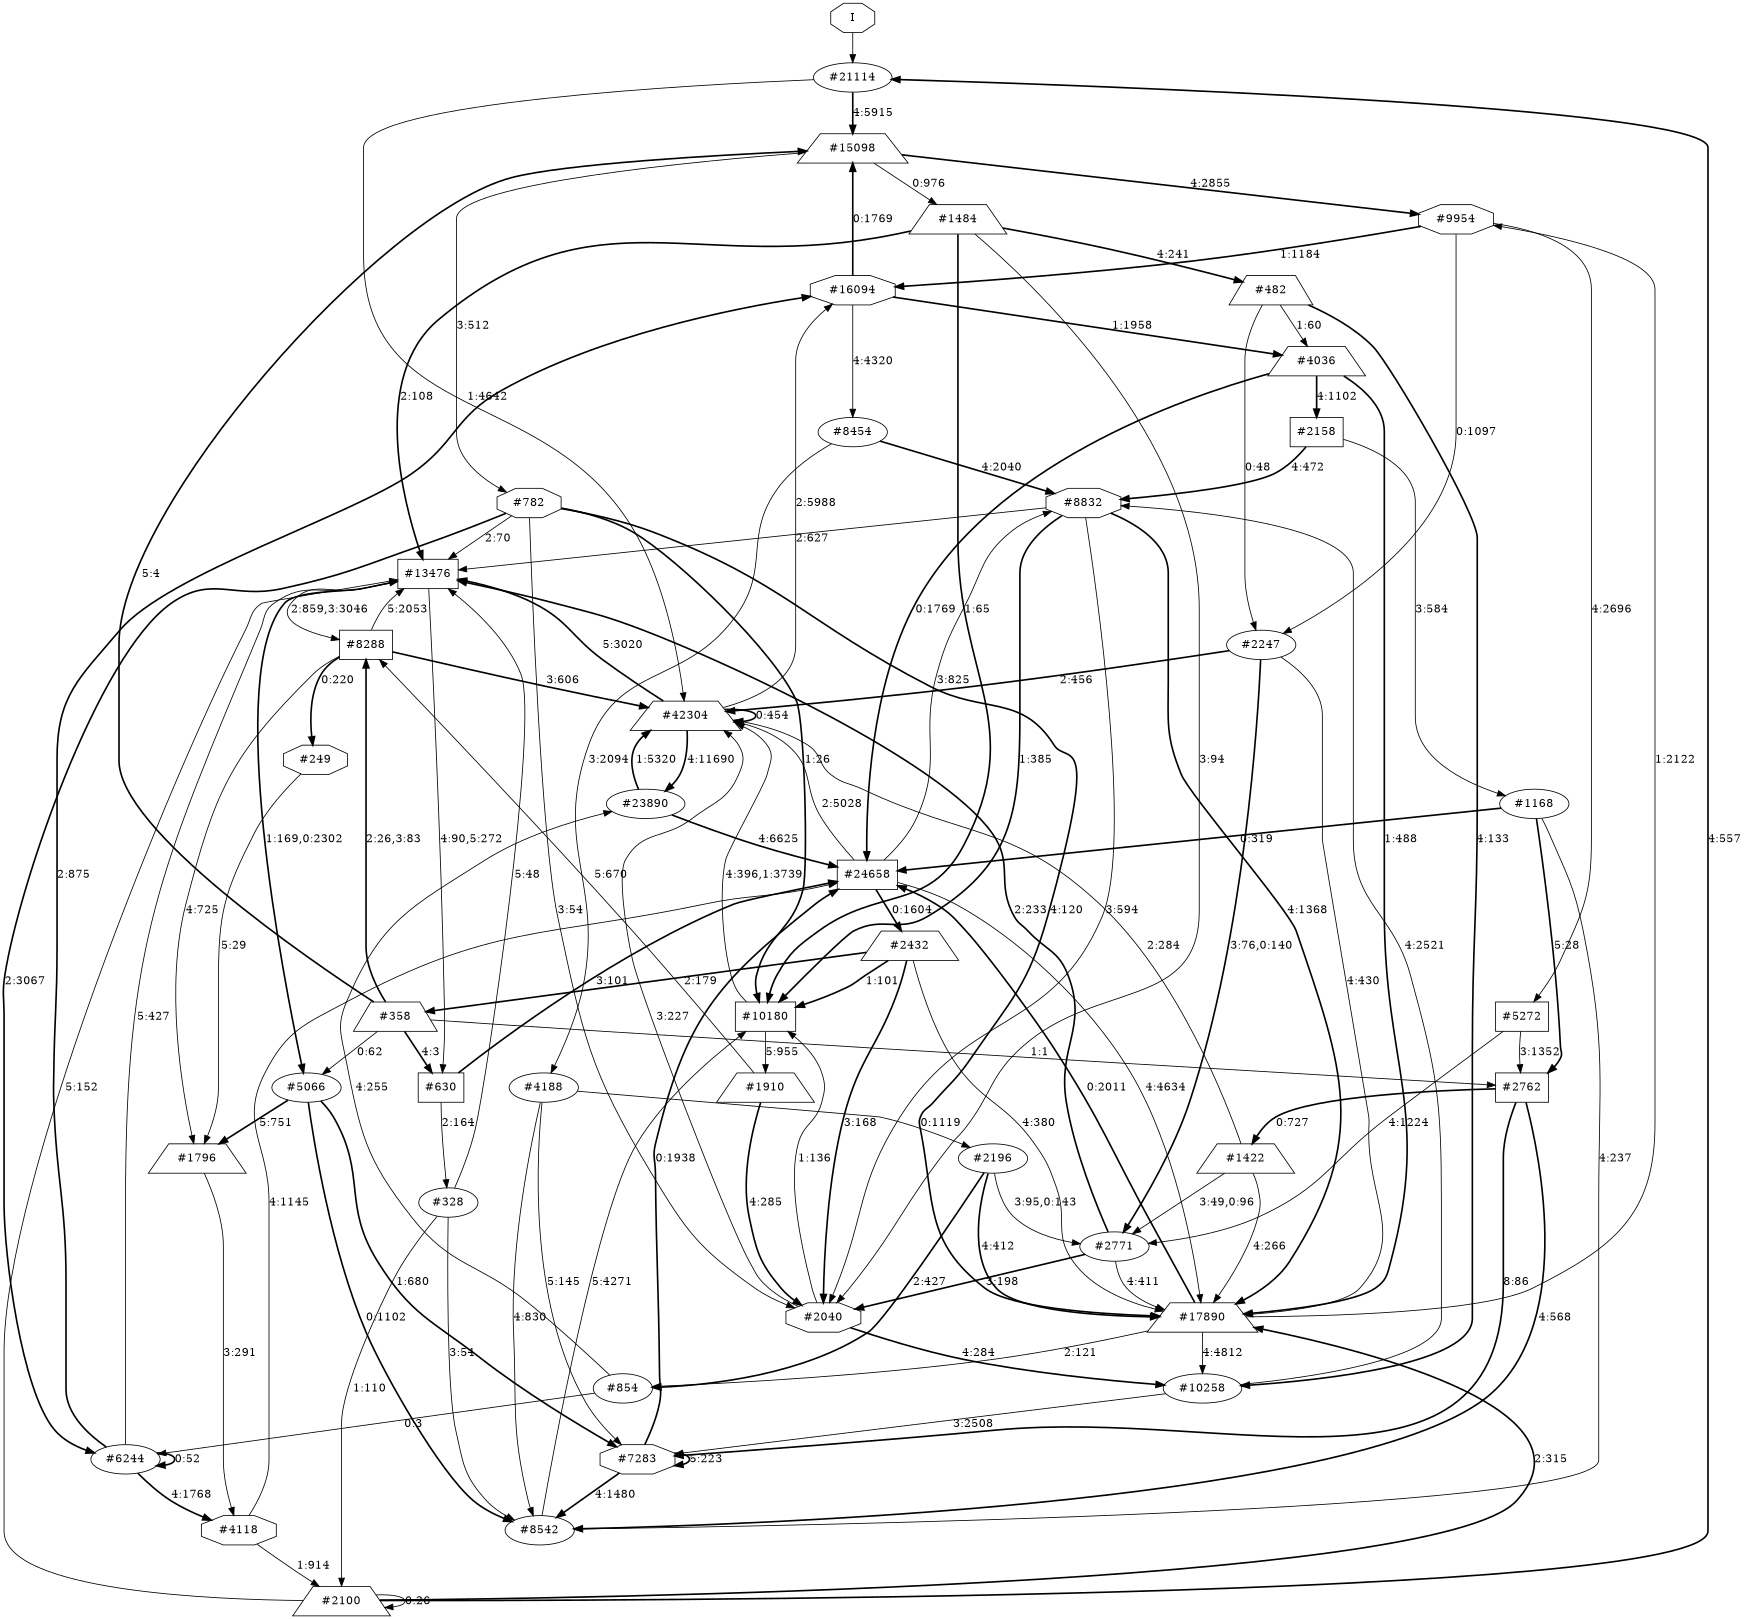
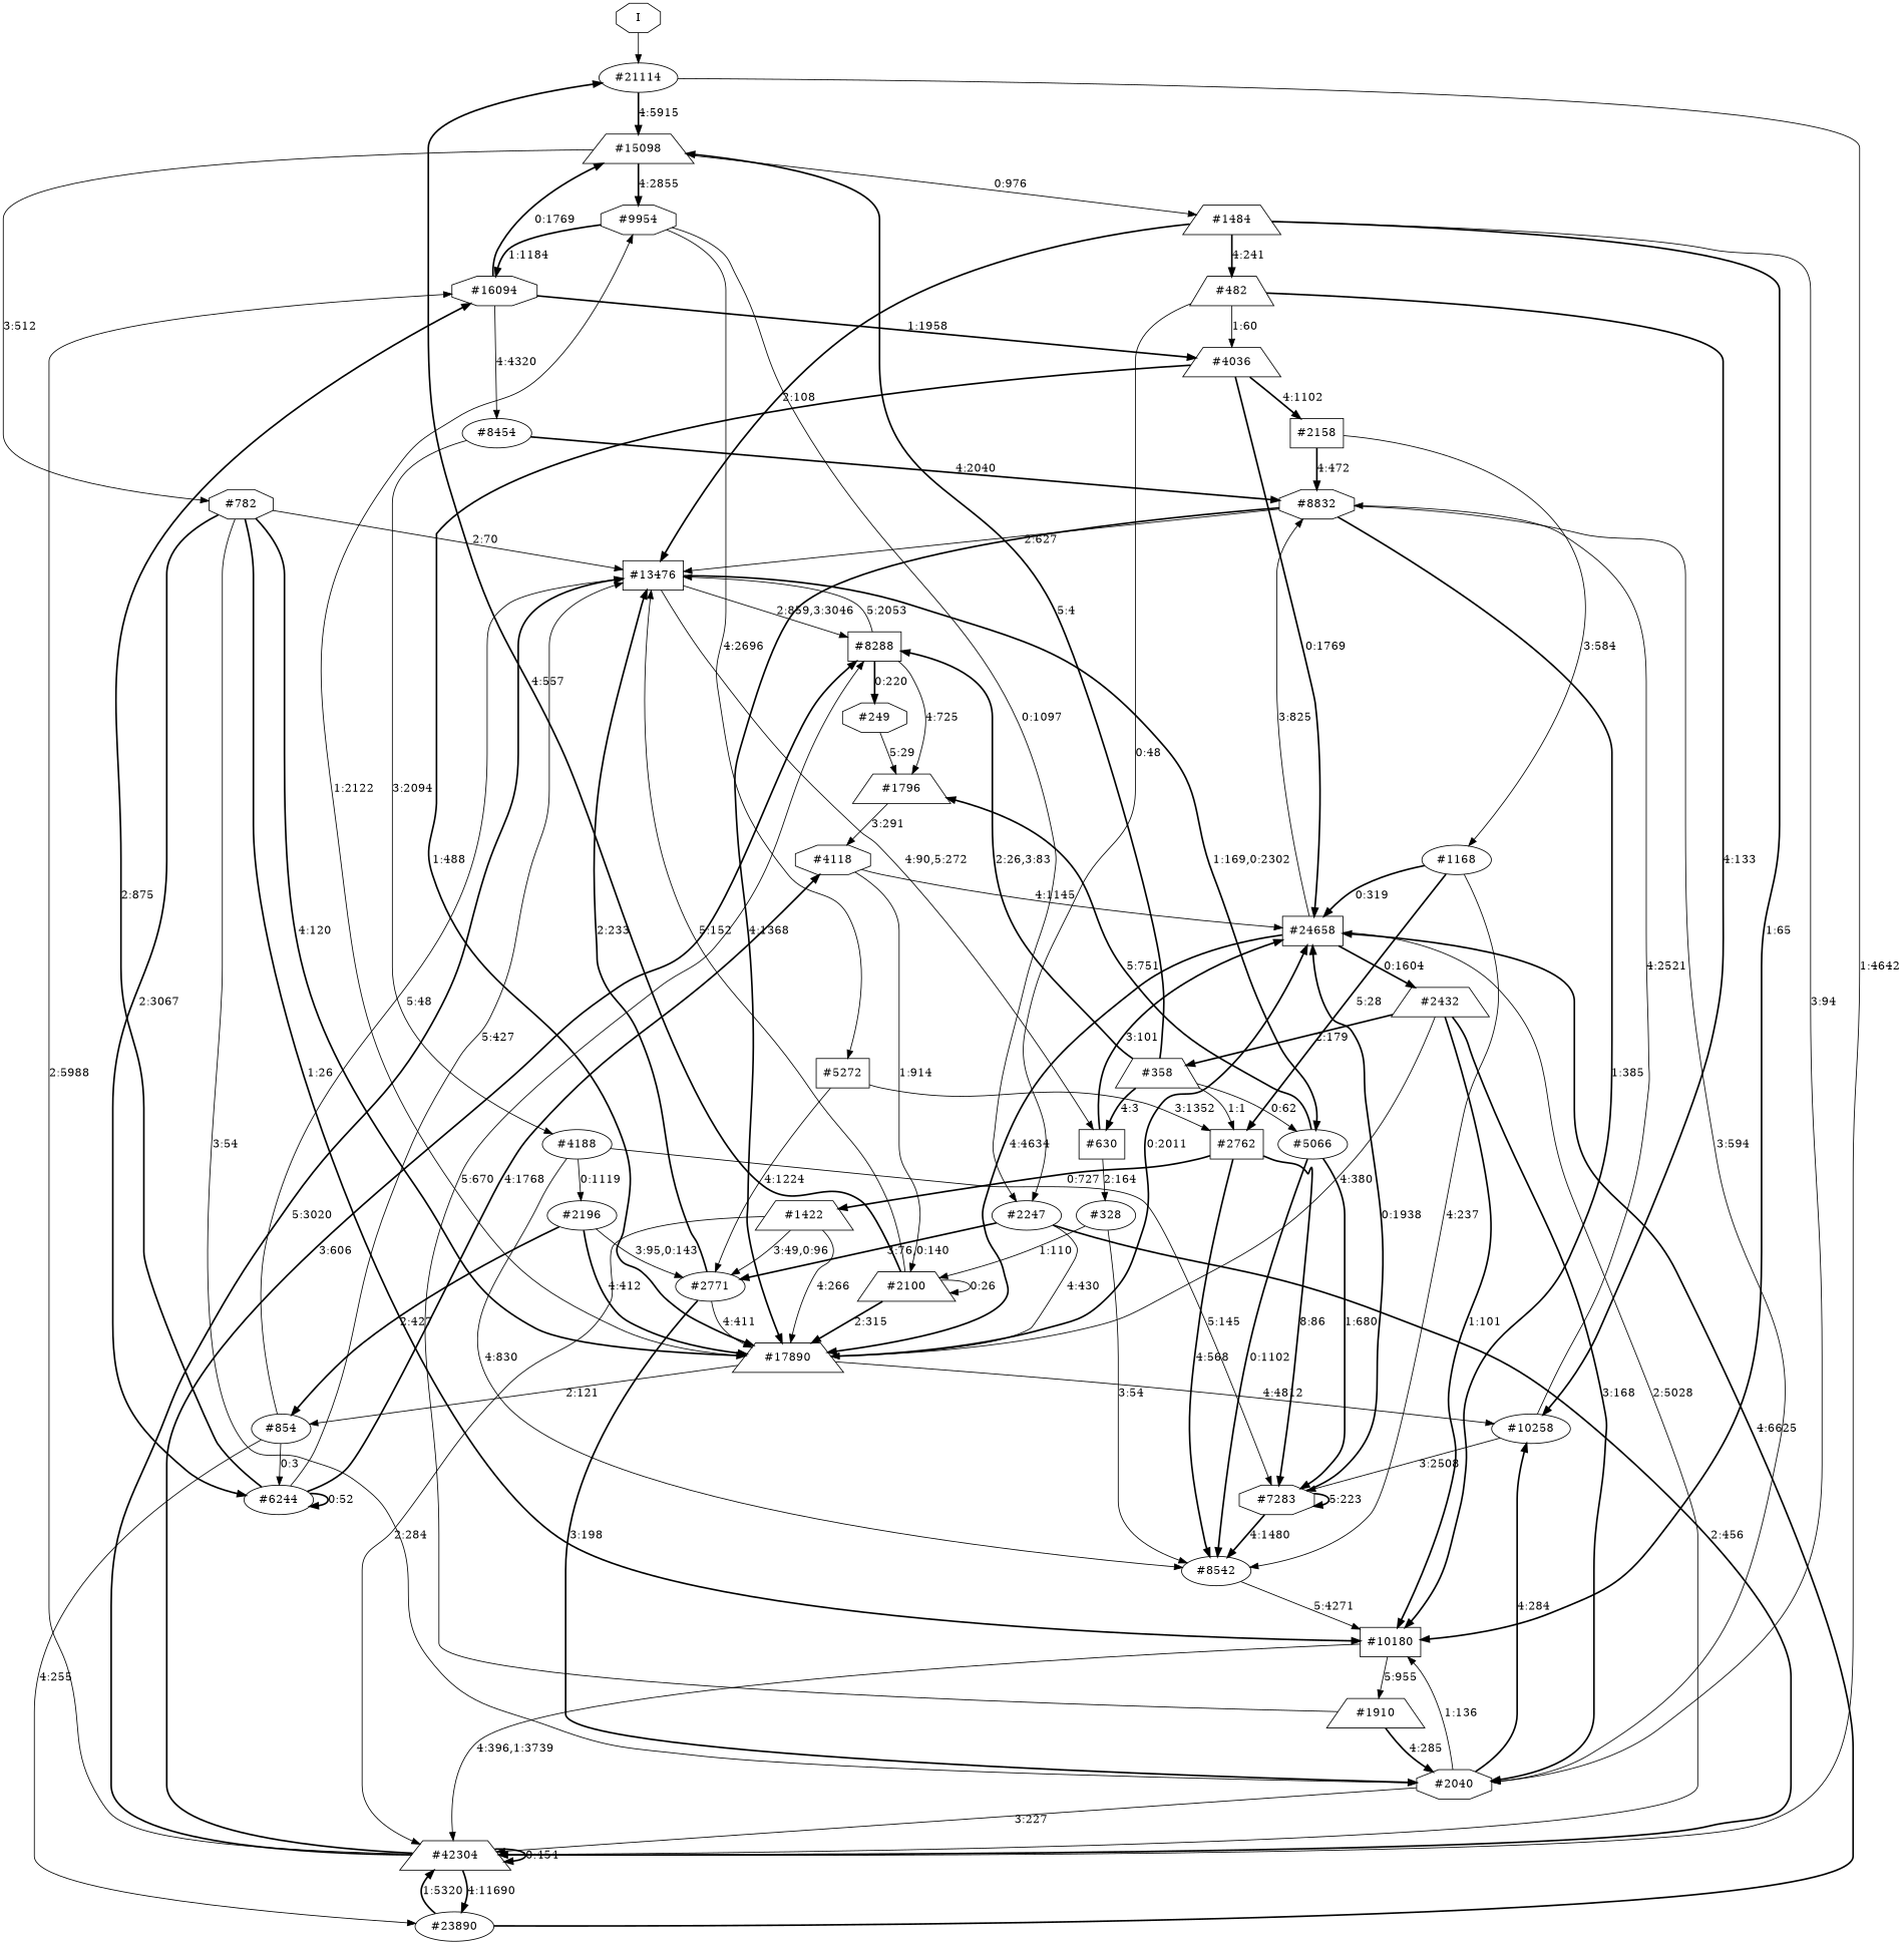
  digraph {
    node [shape=ellipse]
    edge [style=solid]
    n1 [label="#21114"]
    n2 [label="#15098" shape=trapezium]
    n3 [label="#42304" shape=trapezium]
    n4 [label="#9954" shape=octagon]
    n5 [label="#1484" shape=trapezium]
    n6 [label="#782" shape=octagon]
    n7 [label="#16094" shape=octagon]
    n8 [label="#13476" shape=box]
    n9 [label="#23890"]
    I [shape=octagon]
    n11 [label="#6244"]
    n12 [label="#4118" shape=octagon]
    n13 [label="#5272" shape=box]
    n14 [label="#2247"]
    n15 [label="#10180" shape=box]
    n16 [label="#2040" shape=octagon]
    n17 [label="#482" shape=trapezium]
    n18 [label="#17890" shape=trapezium]
    n19 [label="#4036" shape=trapezium]
    n20 [label="#8454"]
    n21 [label="#8288" shape=box]
    n22 [label="#5066"]
    n23 [label="#630" shape=box]
    n24 [label="#24658" shape=box]
    n25 [label="#2100" shape=trapezium]
    n26 [label="#2771"]
    n27 [label="#2762" shape=box]
    n28 [label="#1910" shape=trapezium]
    n29 [label="#10258"]
    n30 [label="#854"]
    n31 [label="#8542"]
    n32 [label="#1422" shape=trapezium]
    n33 [label="#7283" shape=octagon]
    n34 [label="#2158" shape=box]
    n35 [label="#8832" shape=octagon]
    n36 [label="#4188"]
    n37 [label="#2432" shape=trapezium]
    n38 [label="#1796" shape=trapezium]
    n39 [label="#249" shape=octagon]
    n40 [label="#328"]
    n41 [label="#358" shape=trapezium]
    n42 [label="#1168"]
    n43 [label="#2196"]
    n1 -> n2 [label="4:5915" style=bold]
    n1 -> n3 [label="1:4642"]
    n2 -> n4 [label="4:2855" style=bold]
    n2 -> n5 [label="0:976"]
    n2 -> n6 [label="3:512"]
    n3 -> n3 [label="0:454" style=bold]
    n3 -> n7 [label="2:5988"]
    n3 -> n8 [label="5:3020" style=bold]
    n3 -> n9 [label="4:11690" style=bold]
    n4 -> n7 [label="1:1184" style=bold]
    n4 -> n13 [label="4:2696"]
    n4 -> n14 [label="0:1097"]
    n5 -> n8 [label="2:108" style=bold]
    n5 -> n15 [label="1:65" style=bold]
    n5 -> n16 [label="3:94"]
    n5 -> n17 [label="4:241" style=bold]
    n6 -> n8 [label="2:70"]
    n6 -> n11 [label="2:3067" style=bold]
    n6 -> n15 [label="1:26" style=bold]
    n6 -> n16 [label="3:54"]
    n6 -> n18 [label="4:120" style=bold]
    n7 -> n2 [label="0:1769" style=bold]
    n7 -> n19 [label="1:1958" style=bold]
    n7 -> n20 [label="4:4320"]
    n8 -> n21 [label="2:859,3:3046"]
    n8 -> n22 [label="1:169,0:2302" style=bold]
    n8 -> n23 [label="4:90,5:272"]
    n9 -> n3 [label="1:5320" style=bold]
    n9 -> n24 [label="4:6625" style=bold]
    I -> n1
    n11 -> n7 [label="2:875" style=bold]
    n11 -> n8 [label="5:427"]
    n11 -> n11 [label="0:52" style=bold]
    n11 -> n12 [label="4:1768" style=bold]
    n12 -> n24 [label="4:1145"]
    n12 -> n25 [label="1:914"]
    n13 -> n26 [label="4:1224"]
    n13 -> n27 [label="3:1352"]
    n14 -> n3 [label="2:456" style=bold]
    n14 -> n18 [label="4:430"]
    n14 -> n26 [label="3:76,0:140" style=bold]
    n15 -> n3 [label="4:396,1:3739"]
    n15 -> n28 [label="5:955"]
    n16 -> n3 [label="3:227"]
    n16 -> n15 [label="1:136"]
    n16 -> n29 [label="4:284" style=bold]
    n17 -> n14 [label="0:48"]
    n17 -> n19 [label="1:60"]
    n17 -> n29 [label="4:133" style=bold]
    n18 -> n4 [label="1:2122"]
    n18 -> n24 [label="0:2011" style=bold]
    n18 -> n29 [label="4:4812"]
    n18 -> n30 [label="2:121"]
    n19 -> n18 [label="1:488" style=bold]
    n19 -> n24 [label="0:1769" style=bold]
    n19 -> n34 [label="4:1102" style=bold]
    n20 -> n35 [label="4:2040" style=bold]
    n20 -> n36 [label="3:2094"]
-   n21 -> n3 [label="3:606" style=bold]
+   n3 -> n21 [label="3:606" style=bold]
    n21 -> n8 [label="5:2053"]
    n21 -> n38 [label="4:725"]
    n21 -> n39 [label="0:220" style=bold]
    n22 -> n31 [label="0:1102" style=bold]
    n22 -> n33 [label="1:680" style=bold]
    n22 -> n38 [label="5:751" style=bold]
    n23 -> n24 [label="3:101" style=bold]
    n23 -> n40 [label="2:164"]
    n24 -> n3 [label="2:5028"]
-   n24 -> n18 [label="4:4634"]
+   n24 -> n18 [label="4:4634" style=bold]
    n24 -> n35 [label="3:825"]
    n24 -> n37 [label="0:1604" style=bold]
    n25 -> n1 [label="4:557" style=bold]
    n25 -> n8 [label="5:152"]
    n25 -> n18 [label="2:315" style=bold]
    n25 -> n25 [label="0:26"]
    n26 -> n8 [label="2:233" style=bold]
    n26 -> n16 [label="3:198" style=bold]
    n26 -> n18 [label="4:411"]
    n27 -> n31 [label="4:568" style=bold]
    n27 -> n32 [label="0:727" style=bold]
    n27 -> n33 [label="8:86" style=bold]
    n28 -> n16 [label="4:285" style=bold]
    n28 -> n21 [label="5:670"]
    n29 -> n33 [label="3:2508"]
    n29 -> n35 [label="4:2521"]
-   n40 -> n8 [label="5:48"]
+   n30 -> n8 [label="5:48"]
    n30 -> n9 [label="4:255"]
    n30 -> n11 [label="0:3"]
    n31 -> n15 [label="5:4271"]
    n32 -> n3 [label="2:284"]
    n32 -> n18 [label="4:266"]
    n32 -> n26 [label="3:49,0:96"]
    n33 -> n24 [label="0:1938" style=bold]
    n33 -> n31 [label="4:1480" style=bold]
    n33 -> n33 [label="5:223" style=bold]
    n34 -> n35 [label="4:472" style=bold]
    n34 -> n42 [label="3:584"]
    n35 -> n8 [label="2:627"]
    n35 -> n15 [label="1:385" style=bold]
    n35 -> n16 [label="3:594"]
    n35 -> n18 [label="4:1368" style=bold]
    n36 -> n31 [label="4:830"]
    n36 -> n33 [label="5:145"]
    n36 -> n43 [label="0:1119"]
    n37 -> n15 [label="1:101" style=bold]
    n37 -> n16 [label="3:168" style=bold]
    n37 -> n18 [label="4:380"]
    n37 -> n41 [label="2:179" style=bold]
    n38 -> n12 [label="3:291"]
    n39 -> n38 [label="5:29"]
    n40 -> n25 [label="1:110"]
    n40 -> n31 [label="3:54"]
    n41 -> n2 [label="5:4" style=bold]
    n41 -> n21 [label="2:26,3:83" style=bold]
    n41 -> n22 [label="0:62"]
    n41 -> n23 [label="4:3" style=bold]
    n41 -> n27 [label="1:1"]
    n42 -> n24 [label="0:319" style=bold]
    n42 -> n27 [label="5:28" style=bold]
    n42 -> n31 [label="4:237"]
    n43 -> n18 [label="4:412" style=bold]
    n43 -> n26 [label="3:95,0:143"]
    n43 -> n30 [label="2:427" style=bold]
  }
